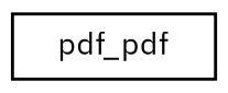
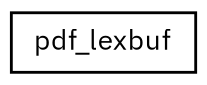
  digraph {
    rankdir=LR
    fontname="IBM Plex Sans"
-   n1 [color=black fillcolor=white fontname="IBM Plex Sans" fontsize=10 height=0.2 label=pdf_pdf shape=record style=filled width=0.4]
+   n1 [color=black fillcolor=white fontname="IBM Plex Sans" fontsize=10 height=0.2 label=pdf_lexbuf shape=record style=filled width=0.4]
  }
